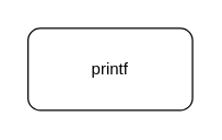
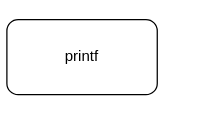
  <mxCell id="0" />
  <mxCell id="1" parent="0" />
- <mxCell id="2" value="printf" style="rounded=1;whiteSpace=wrap;html=1;" vertex="1" parent="1"><mxGeometry x="20" y="20" width="120" height="60" as="geometry" /></mxCell>
+ <mxCell id="2" value="printf" style="rounded=1;whiteSpace=wrap;html=1;" vertex="1" parent="1"><mxGeometry x="5" y="15" width="120" height="60" as="geometry" /></mxCell>
